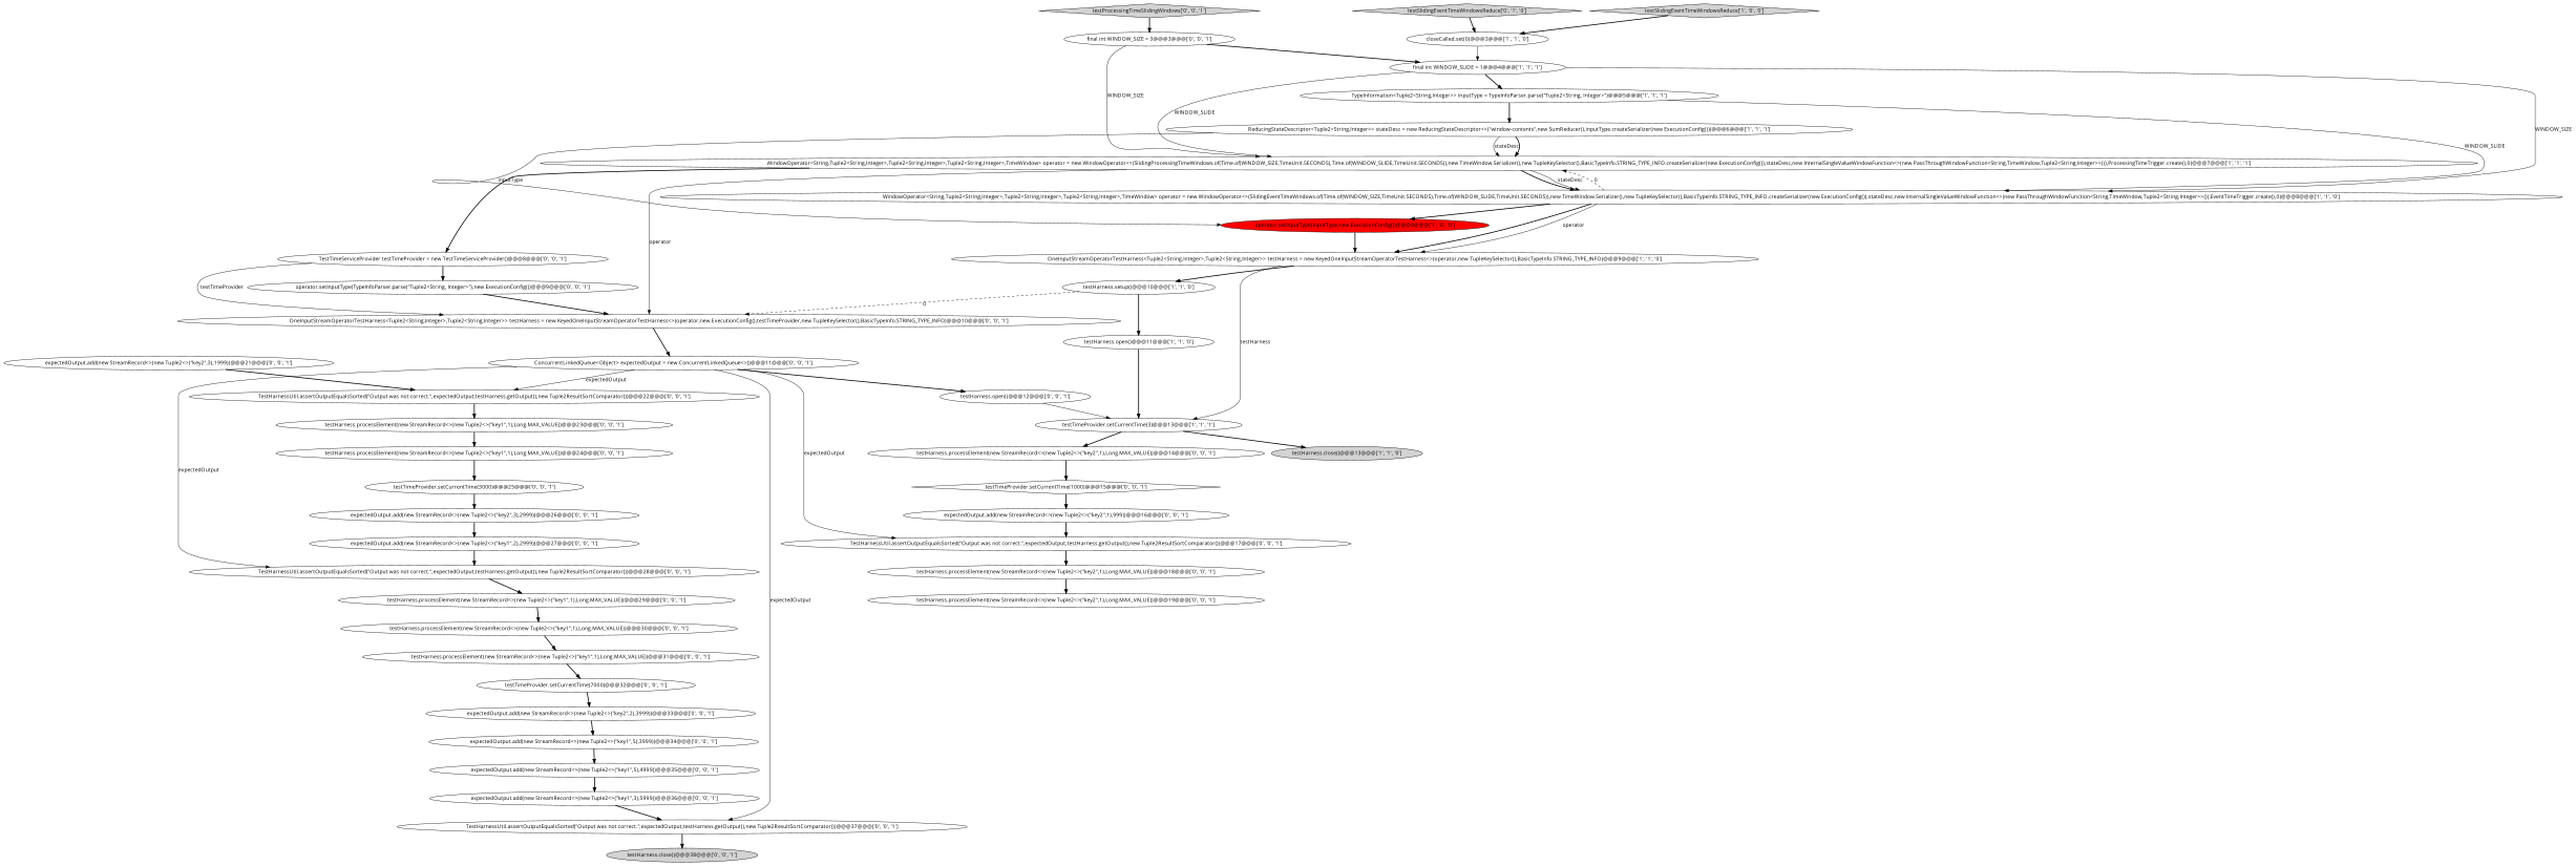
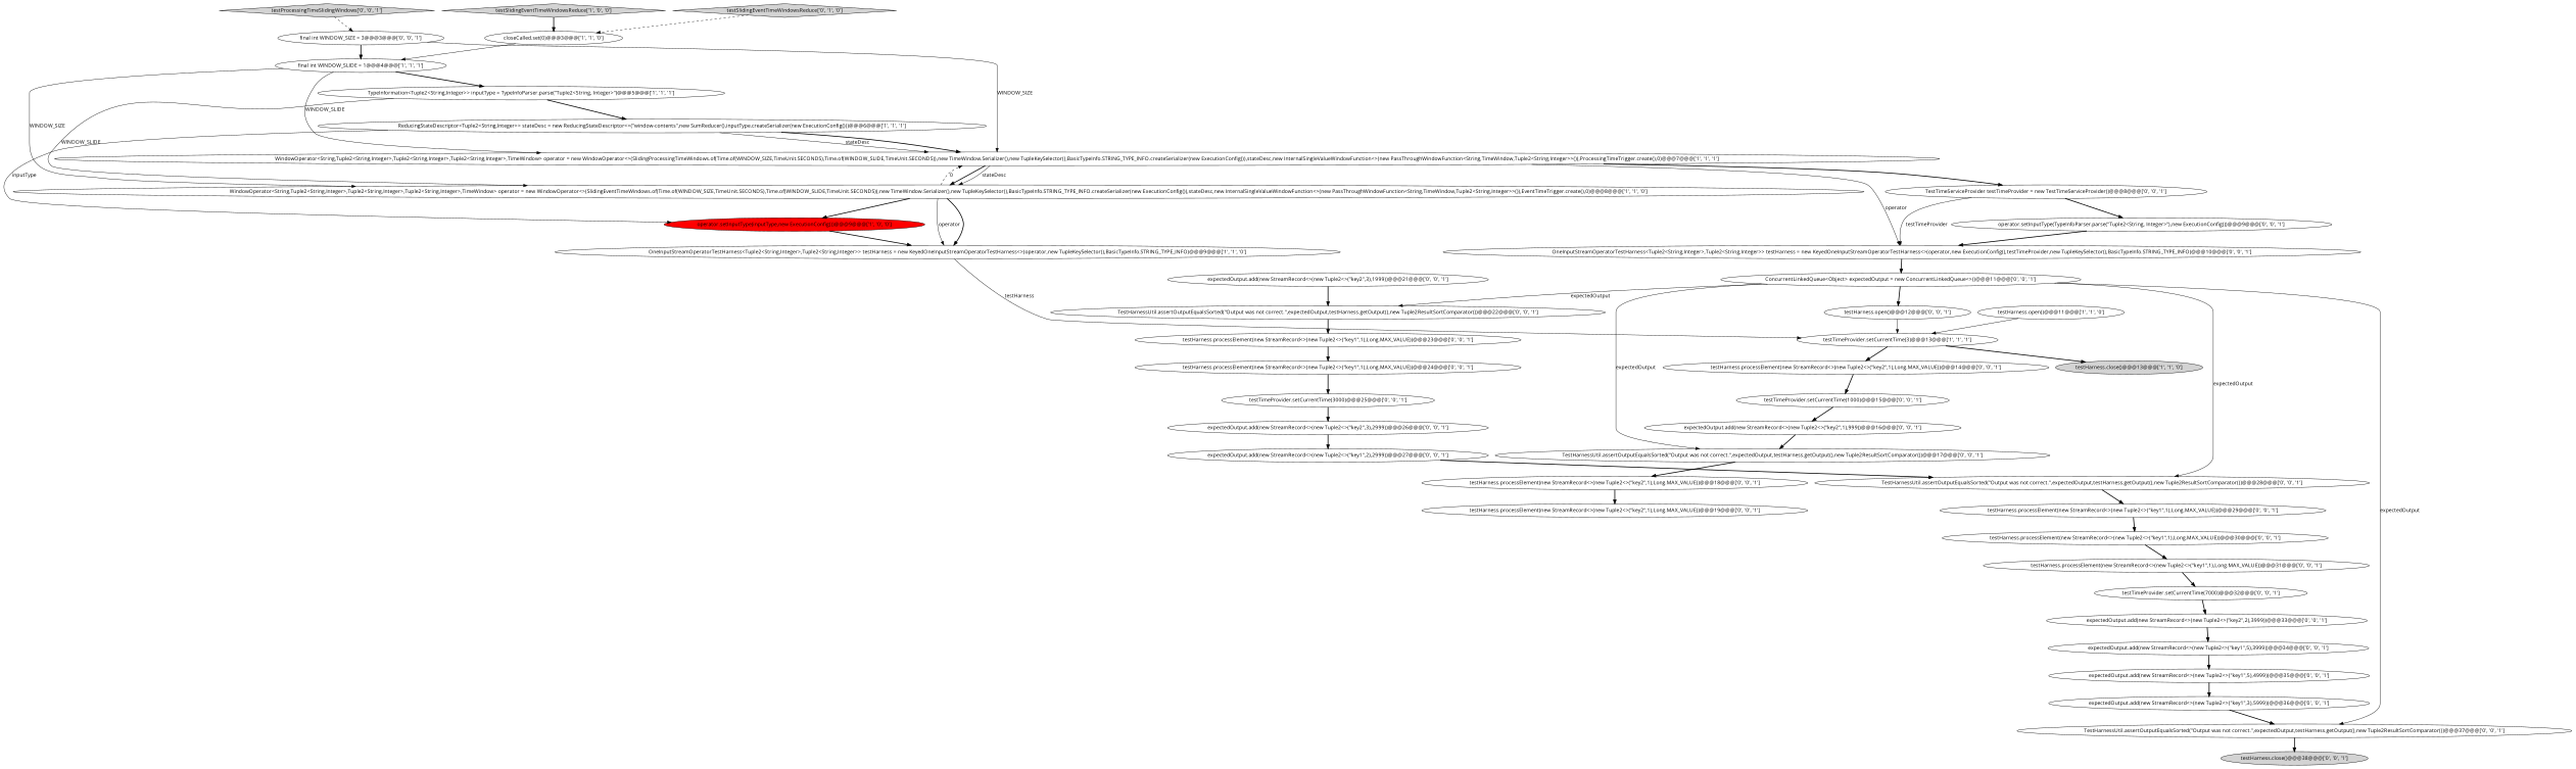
  digraph {
    fontname="Open Sans"
    node [fillcolor=white fontname="Open Sans" shape=ellipse style=filled]
    edge [fontname="Open Sans" style=bold]
    n1 [fillcolor=lightgray label="testHarness.close()@@@13@@@['1', '1', '0']"]
    n2 [label="testHarness.processElement(new StreamRecord<>(new Tuple2<>(\"key1\",1),Long.MAX_VALUE))@@@23@@@['0', '0', '1']"]
    n3 [label="testHarness.processElement(new StreamRecord<>(new Tuple2<>(\"key1\",1),Long.MAX_VALUE))@@@24@@@['0', '0', '1']"]
    n4 [label="testTimeProvider.setCurrentTime(3000)@@@25@@@['0', '0', '1']"]
    n5 [label="expectedOutput.add(new StreamRecord<>(new Tuple2<>(\"key2\",2),3999))@@@33@@@['0', '0', '1']"]
    n6 [label="expectedOutput.add(new StreamRecord<>(new Tuple2<>(\"key1\",5),3999))@@@34@@@['0', '0', '1']"]
    n7 [label="expectedOutput.add(new StreamRecord<>(new Tuple2<>(\"key1\",5),4999))@@@35@@@['0', '0', '1']"]
    n8 [label="WindowOperator<String,Tuple2<String,Integer>,Tuple2<String,Integer>,Tuple2<String,Integer>,TimeWindow> operator = new WindowOperator<>(SlidingEventTimeWindows.of(Time.of(WINDOW_SIZE,TimeUnit.SECONDS),Time.of(WINDOW_SLIDE,TimeUnit.SECONDS)),new TimeWindow.Serializer(),new TupleKeySelector(),BasicTypeInfo.STRING_TYPE_INFO.createSerializer(new ExecutionConfig()),stateDesc,new InternalSingleValueWindowFunction<>(new PassThroughWindowFunction<String,TimeWindow,Tuple2<String,Integer>>()),EventTimeTrigger.create(),0)@@@8@@@['1', '1', '0']"]
    n9 [label="OneInputStreamOperatorTestHarness<Tuple2<String,Integer>,Tuple2<String,Integer>> testHarness = new KeyedOneInputStreamOperatorTestHarness<>(operator,new TupleKeySelector(),BasicTypeInfo.STRING_TYPE_INFO)@@@9@@@['1', '1', '0']"]
    n10 [fillcolor=red label="operator.setInputType(inputType,new ExecutionConfig())@@@9@@@['1', '0', '0']"]
    n11 [label="WindowOperator<String,Tuple2<String,Integer>,Tuple2<String,Integer>,Tuple2<String,Integer>,TimeWindow> operator = new WindowOperator<>(SlidingProcessingTimeWindows.of(Time.of(WINDOW_SIZE,TimeUnit.SECONDS),Time.of(WINDOW_SLIDE,TimeUnit.SECONDS)),new TimeWindow.Serializer(),new TupleKeySelector(),BasicTypeInfo.STRING_TYPE_INFO.createSerializer(new ExecutionConfig()),stateDesc,new InternalSingleValueWindowFunction<>(new PassThroughWindowFunction<String,TimeWindow,Tuple2<String,Integer>>()),ProcessingTimeTrigger.create(),0)@@@7@@@['1', '1', '1']"]
-   n12 [label="testHarness.setup()@@@10@@@['1', '1', '0']"]
    n13 [label="testTimeProvider.setCurrentTime(3)@@@13@@@['1', '1', '1']"]
    n14 [label="OneInputStreamOperatorTestHarness<Tuple2<String,Integer>,Tuple2<String,Integer>> testHarness = new KeyedOneInputStreamOperatorTestHarness<>(operator,new ExecutionConfig(),testTimeProvider,new TupleKeySelector(),BasicTypeInfo.STRING_TYPE_INFO)@@@10@@@['0', '0', '1']"]
    n15 [label="TestTimeServiceProvider testTimeProvider = new TestTimeServiceProvider()@@@8@@@['0', '0', '1']"]
    n16 [label="testHarness.open()@@@11@@@['1', '1', '0']"]
    n17 [label="ConcurrentLinkedQueue<Object> expectedOutput = new ConcurrentLinkedQueue<>()@@@11@@@['0', '0', '1']"]
    n18 [label="operator.setInputType(TypeInfoParser.parse(\"Tuple2<String, Integer>\"),new ExecutionConfig())@@@9@@@['0', '0', '1']"]
    n19 [label="expectedOutput.add(new StreamRecord<>(new Tuple2<>(\"key1\",3),5999))@@@36@@@['0', '0', '1']"]
    n20 [label="TestHarnessUtil.assertOutputEqualsSorted(\"Output was not correct.\",expectedOutput,testHarness.getOutput(),new Tuple2ResultSortComparator())@@@37@@@['0', '0', '1']"]
    n21 [fillcolor=lightgray label="testHarness.close()@@@38@@@['0', '0', '1']"]
    n22 [label="testHarness.processElement(new StreamRecord<>(new Tuple2<>(\"key1\",1),Long.MAX_VALUE))@@@31@@@['0', '0', '1']"]
    n23 [label="testTimeProvider.setCurrentTime(7000)@@@32@@@['0', '0', '1']"]
    n24 [fillcolor=lightgray label="testProcessingTimeSlidingWindows['0', '0', '1']" shape=diamond]
    n25 [label="final int WINDOW_SIZE = 3@@@3@@@['0', '0', '1']"]
    n26 [label="final int WINDOW_SLIDE = 1@@@4@@@['1', '1', '1']"]
    n27 [label="testHarness.processElement(new StreamRecord<>(new Tuple2<>(\"key2\",1),Long.MAX_VALUE))@@@14@@@['0', '0', '1']"]
    n28 [label="TestHarnessUtil.assertOutputEqualsSorted(\"Output was not correct.\",expectedOutput,testHarness.getOutput(),new Tuple2ResultSortComparator())@@@17@@@['0', '0', '1']"]
    n29 [label="testHarness.processElement(new StreamRecord<>(new Tuple2<>(\"key2\",1),Long.MAX_VALUE))@@@18@@@['0', '0', '1']"]
    n30 [label="testHarness.processElement(new StreamRecord<>(new Tuple2<>(\"key2\",1),Long.MAX_VALUE))@@@19@@@['0', '0', '1']"]
    n31 [label="expectedOutput.add(new StreamRecord<>(new Tuple2<>(\"key2\",1),999))@@@16@@@['0', '0', '1']"]
    n32 [label="expectedOutput.add(new StreamRecord<>(new Tuple2<>(\"key2\",3),2999))@@@26@@@['0', '0', '1']"]
    n33 [label="expectedOutput.add(new StreamRecord<>(new Tuple2<>(\"key1\",2),2999))@@@27@@@['0', '0', '1']"]
    n34 [label="TestHarnessUtil.assertOutputEqualsSorted(\"Output was not correct.\",expectedOutput,testHarness.getOutput(),new Tuple2ResultSortComparator())@@@28@@@['0', '0', '1']"]
-   n35 [label="testTimeProvider.setCurrentTime(1000)@@@15@@@['0', '0', '1']" shape=diamond]
+   n35 [label="testTimeProvider.setCurrentTime(1000)@@@15@@@['0', '0', '1']"]
    n36 [label="testHarness.processElement(new StreamRecord<>(new Tuple2<>(\"key1\",1),Long.MAX_VALUE))@@@29@@@['0', '0', '1']"]
    n37 [label="testHarness.processElement(new StreamRecord<>(new Tuple2<>(\"key1\",1),Long.MAX_VALUE))@@@30@@@['0', '0', '1']"]
    n38 [label="TestHarnessUtil.assertOutputEqualsSorted(\"Output was not correct.\",expectedOutput,testHarness.getOutput(),new Tuple2ResultSortComparator())@@@22@@@['0', '0', '1']"]
    n39 [label="expectedOutput.add(new StreamRecord<>(new Tuple2<>(\"key2\",3),1999))@@@21@@@['0', '0', '1']"]
    n40 [fillcolor=lightgray label="testSlidingEventTimeWindowsReduce['1', '0', '0']" shape=diamond]
    n41 [label="closeCalled.set(0)@@@3@@@['1', '1', '0']"]
    n42 [fillcolor=lightgray label="testSlidingEventTimeWindowsReduce['0', '1', '0']" shape=diamond]
    n43 [label="TypeInformation<Tuple2<String,Integer>> inputType = TypeInfoParser.parse(\"Tuple2<String, Integer>\")@@@5@@@['1', '1', '1']"]
    n44 [label="ReducingStateDescriptor<Tuple2<String,Integer>> stateDesc = new ReducingStateDescriptor<>(\"window-contents\",new SumReducer(),inputType.createSerializer(new ExecutionConfig()))@@@6@@@['1', '1', '1']"]
    n45 [label="testHarness.open()@@@12@@@['0', '0', '1']"]
    n2 -> n3
    n3 -> n4
    n4 -> n32
    n5 -> n6
    n6 -> n7
    n7 -> n19
    n8 -> n9
    n8 -> n9 [label=operator style=solid]
    n8 -> n10
    n8 -> n11 [label=0 style=dashed]
-   n9 -> n12
    n9 -> n13 [label=testHarness style=solid]
    n10 -> n9
    n11 -> n8
    n11 -> n8 [label=stateDesc style=solid]
    n11 -> n14 [label=operator style=solid]
    n11 -> n15
-   n12 -> n14 [label=0 style=dashed]
-   n12 -> n16
    n13 -> n1
    n13 -> n27
    n14 -> n17
    n15 -> n14 [label=testTimeProvider style=solid]
    n15 -> n18
-   n16 -> n13
+   n16 -> n13 [style=solid]
    n17 -> n20 [label=expectedOutput style=solid]
    n17 -> n28 [label=expectedOutput style=solid]
    n17 -> n34 [label=expectedOutput style=solid]
    n17 -> n38 [label=expectedOutput style=solid]
    n17 -> n45
    n18 -> n14
    n19 -> n20
    n20 -> n21
    n22 -> n23
    n23 -> n5
-   n24 -> n25
+   n24 -> n25 [style=dashed]
    n25 -> n11 [label=WINDOW_SIZE style=solid]
    n25 -> n26
    n26 -> n8 [label=WINDOW_SIZE style=solid]
    n26 -> n11 [label=WINDOW_SLIDE style=solid]
    n26 -> n43
    n27 -> n35
    n28 -> n29
    n29 -> n30
    n31 -> n28
    n32 -> n33
    n33 -> n34
    n34 -> n36
    n35 -> n31
    n36 -> n37
    n37 -> n22
    n38 -> n2
    n39 -> n38
    n40 -> n41
    n41 -> n26 [style=solid]
-   n42 -> n41
+   n42 -> n41 [style=dashed]
    n43 -> n8 [label=WINDOW_SLIDE style=solid]
    n43 -> n44
    n44 -> n10 [label=inputType style=solid]
    n44 -> n11 [label=stateDesc style=solid]
    n44 -> n11
    n45 -> n13 [style=solid]
  }
